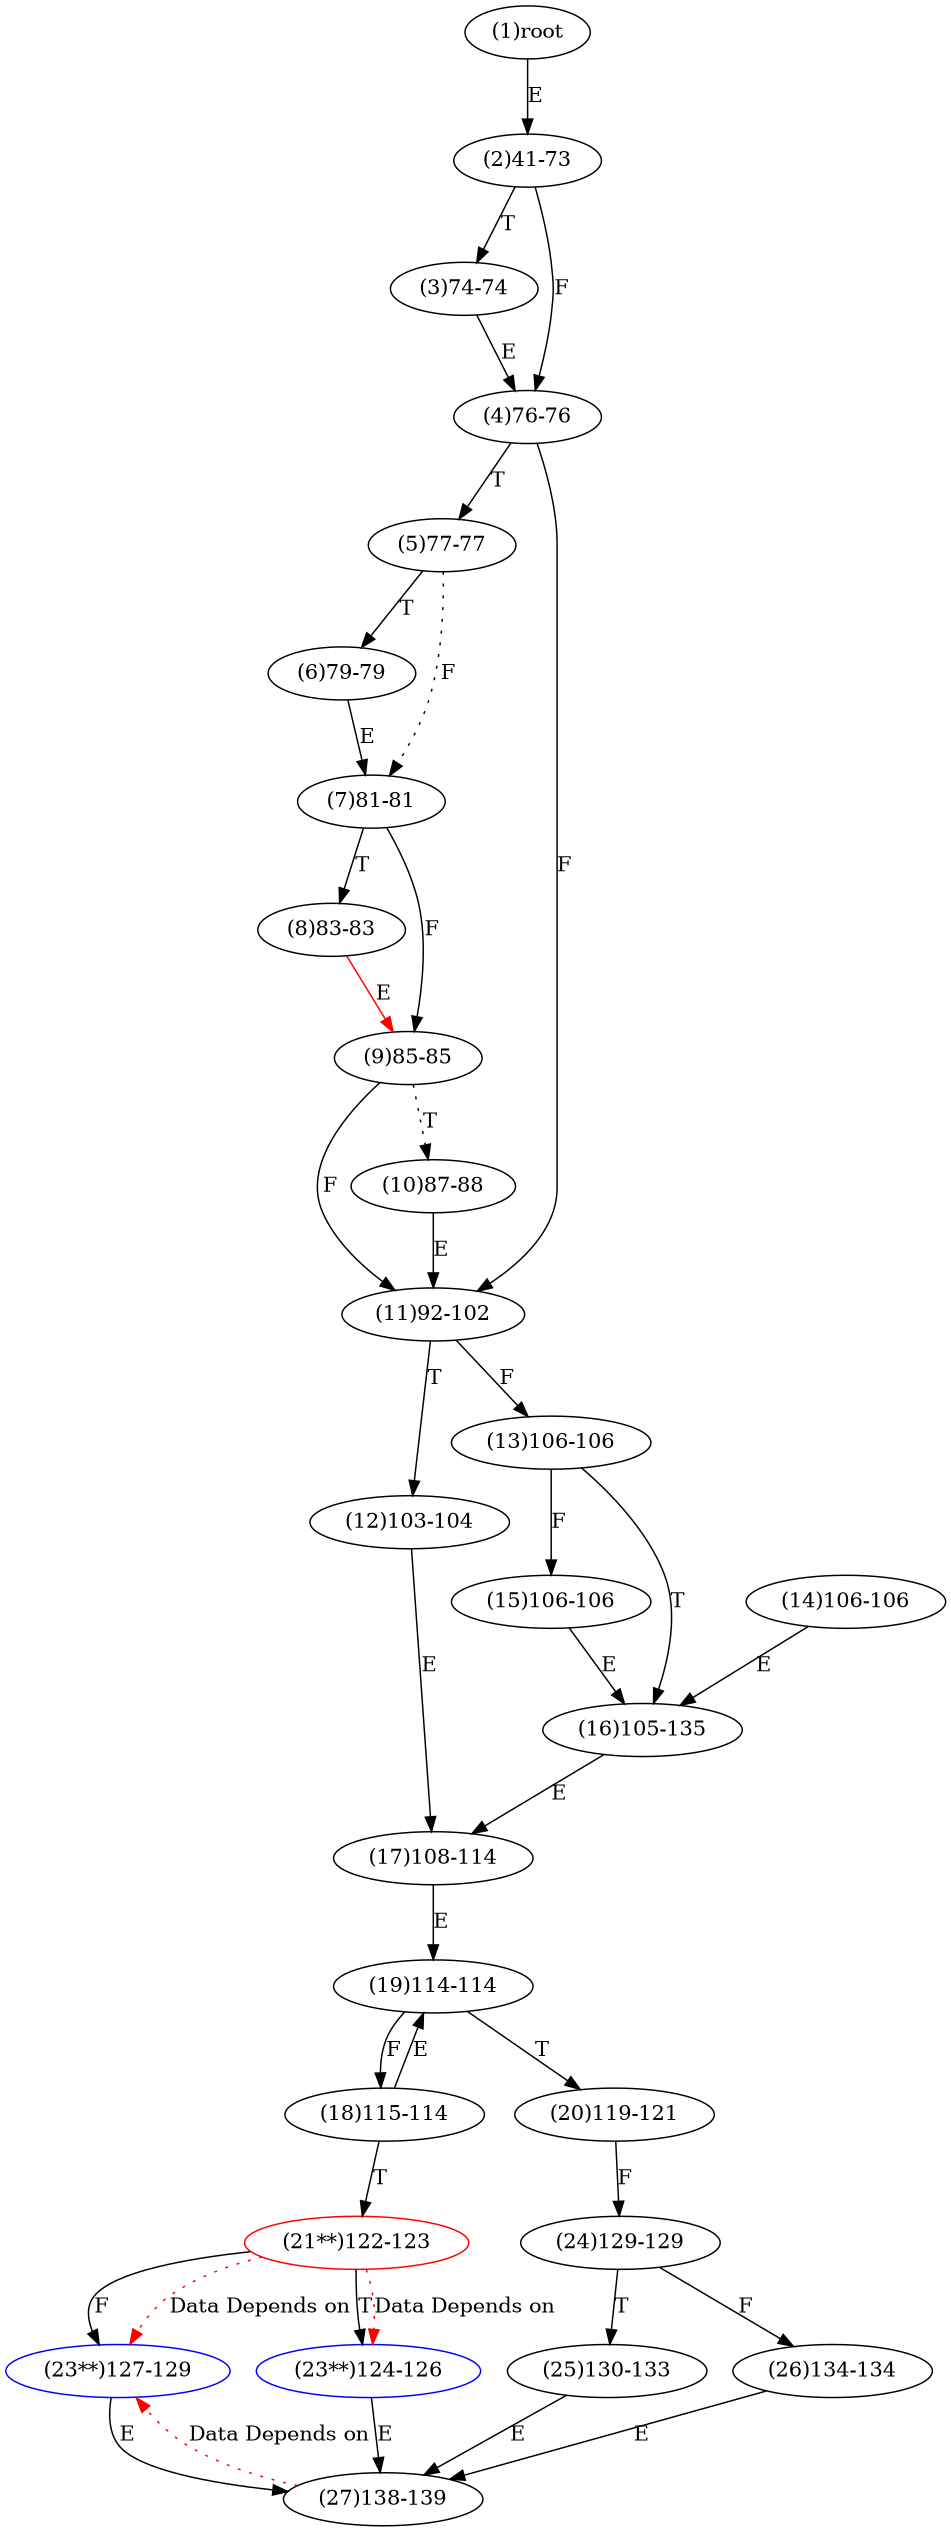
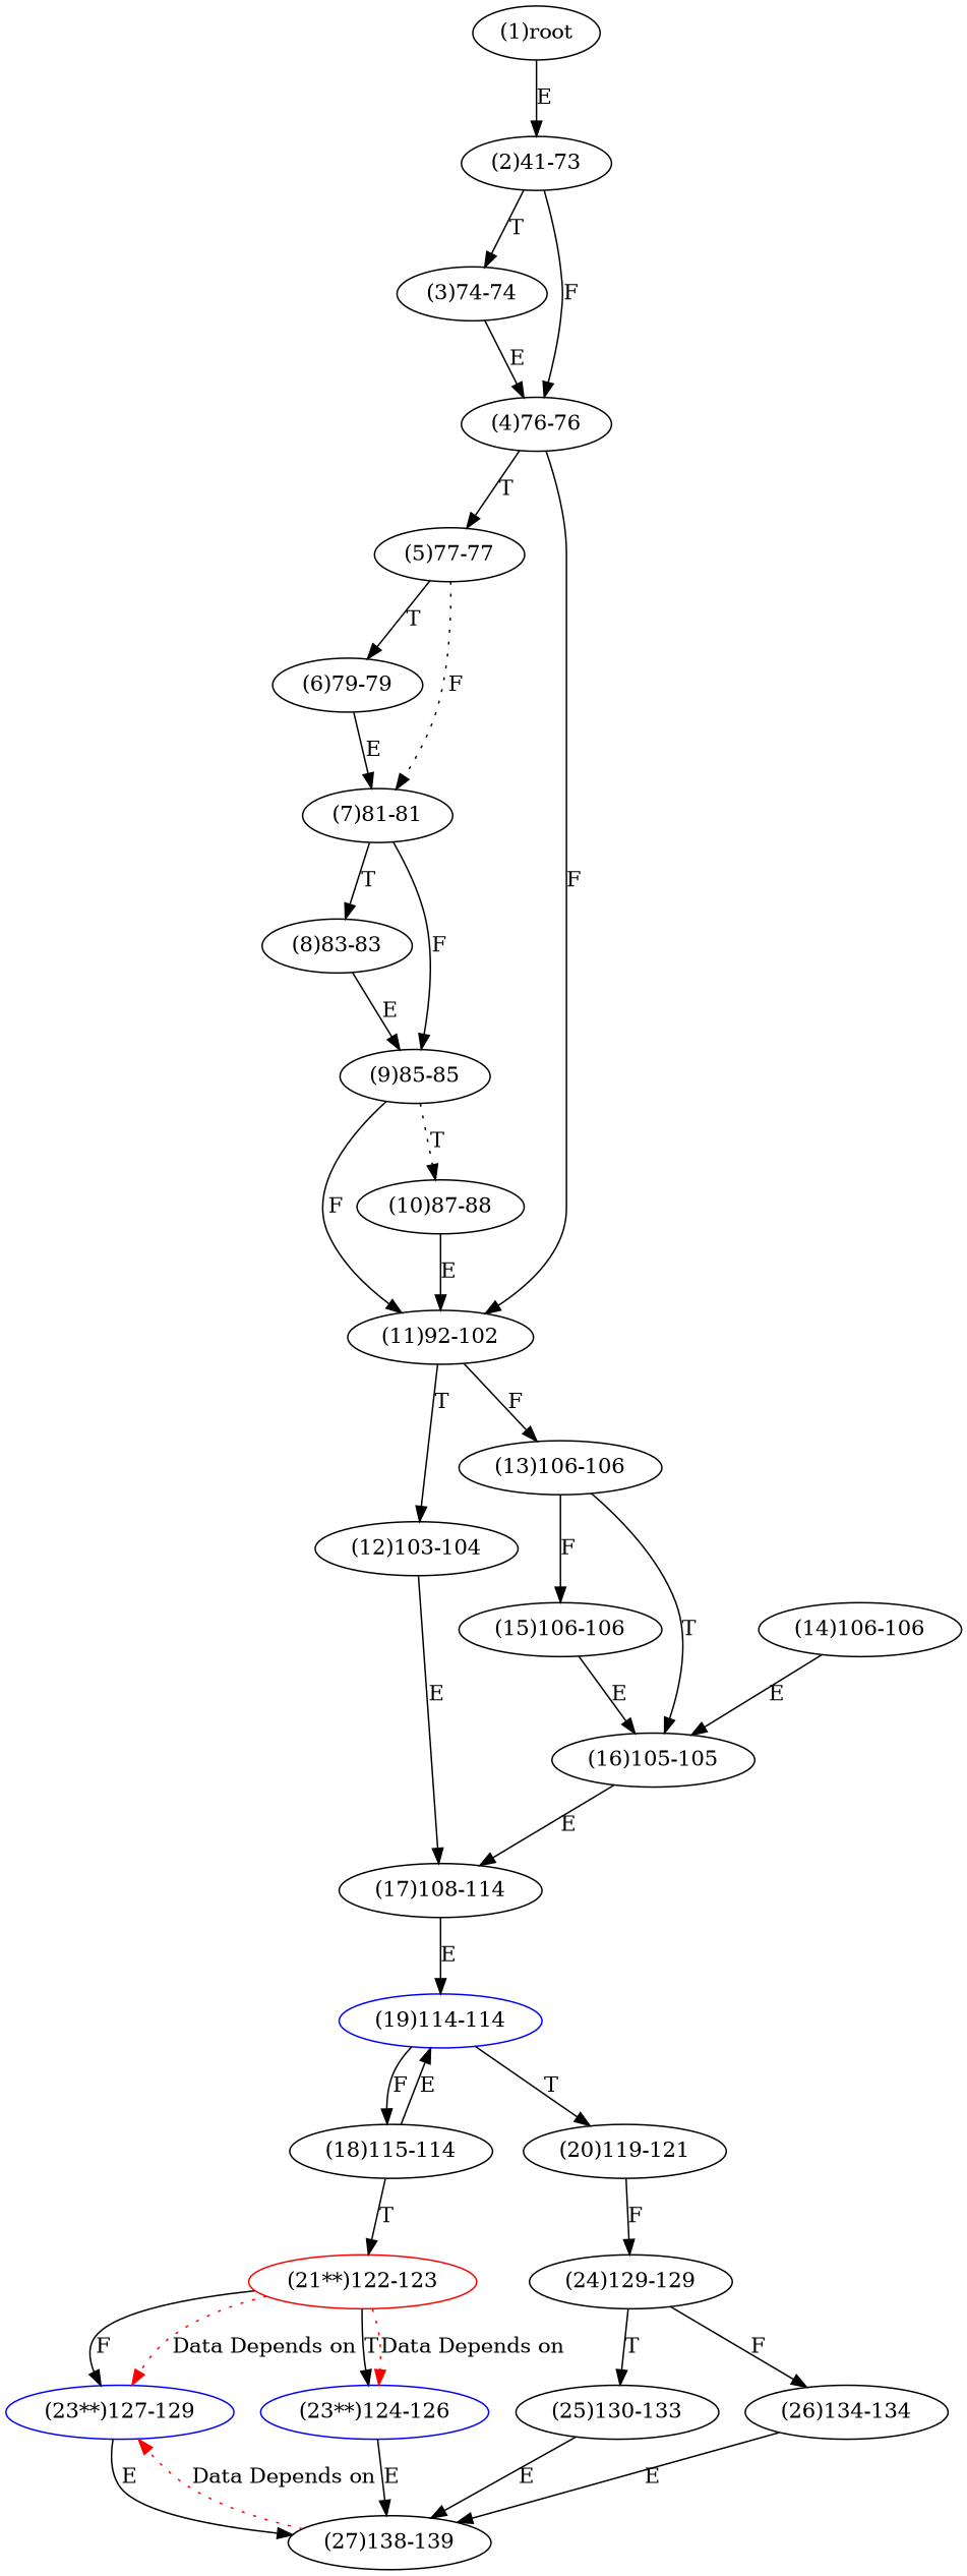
  digraph {
    n1 [label="(1)root"]
    n2 [label="(2)41-73"]
    n3 [label="(3)74-74"]
    n4 [label="(4)76-76"]
    n5 [label="(5)77-77"]
    n6 [label="(11)92-102"]
    n7 [label="(6)79-79"]
    n8 [label="(7)81-81"]
    n9 [label="(12)103-104"]
    n10 [label="(13)106-106"]
    n11 [label="(8)83-83"]
    n12 [label="(9)85-85"]
    n13 [label="(10)87-88"]
    n14 [label="(17)108-114"]
    n15 [label="(15)106-106"]
-   n16 [label="(16)105-135"]
-   n17 [label="(19)114-114"]
+   n16 [label="(16)105-105"]
+   n17 [label="(19)114-114" color=blue]
    n18 [label="(14)106-106"]
    n19 [label="(18)115-114"]
    n20 [label="(20)119-121"]
    n21 [color=red label="(21**)122-123"]
    n22 [label="(24)129-129"]
    n23 [color=blue label="(23**)127-129"]
    n24 [color=blue label="(23**)124-126"]
    n25 [label="(27)138-139"]
    n26 [label="(25)130-133"]
    n27 [label="(26)134-134"]
    n1 -> n2 [label=E]
    n2 -> n3 [label=T]
    n2 -> n4 [label=F]
    n3 -> n4 [label=E]
    n4 -> n5 [label=T]
    n4 -> n6 [label=F]
    n5 -> n7 [label=T]
    n5 -> n8 [label=F style=dotted]
    n6 -> n9 [label=T]
    n6 -> n10 [label=F]
    n7 -> n8 [label=E]
    n8 -> n11 [label=T]
    n8 -> n12 [label=F]
    n9 -> n14 [label=E]
    n10 -> n15 [label=F]
    n10 -> n16 [label=T]
-   n11 -> n12 [label=E color=red]
+   n11 -> n12 [label=E]
    n12 -> n6 [label=F]
    n12 -> n13 [label=T style=dotted]
    n13 -> n6 [label=E]
    n14 -> n17 [label=E]
    n15 -> n16 [label=E]
    n16 -> n14 [label=E]
    n17 -> n19 [label=F]
    n17 -> n20 [label=T]
    n18 -> n16 [label=E]
    n19 -> n17 [label=E]
    n19 -> n21 [label=T]
    n20 -> n22 [label=F]
    n21 -> n23 [label=F]
    n21 -> n23 [color=red label="Data Depends on" style=dotted]
    n21 -> n24 [label=T]
    n21 -> n24 [color=red label="Data Depends on" style=dotted]
    n22 -> n26 [label=T]
    n22 -> n27 [label=F]
    n23 -> n25 [label=E]
    n24 -> n25 [label=E]
    n25 -> n23 [color=red label="Data Depends on" style=dotted]
    n26 -> n25 [label=E]
    n27 -> n25 [label=E]
  }
